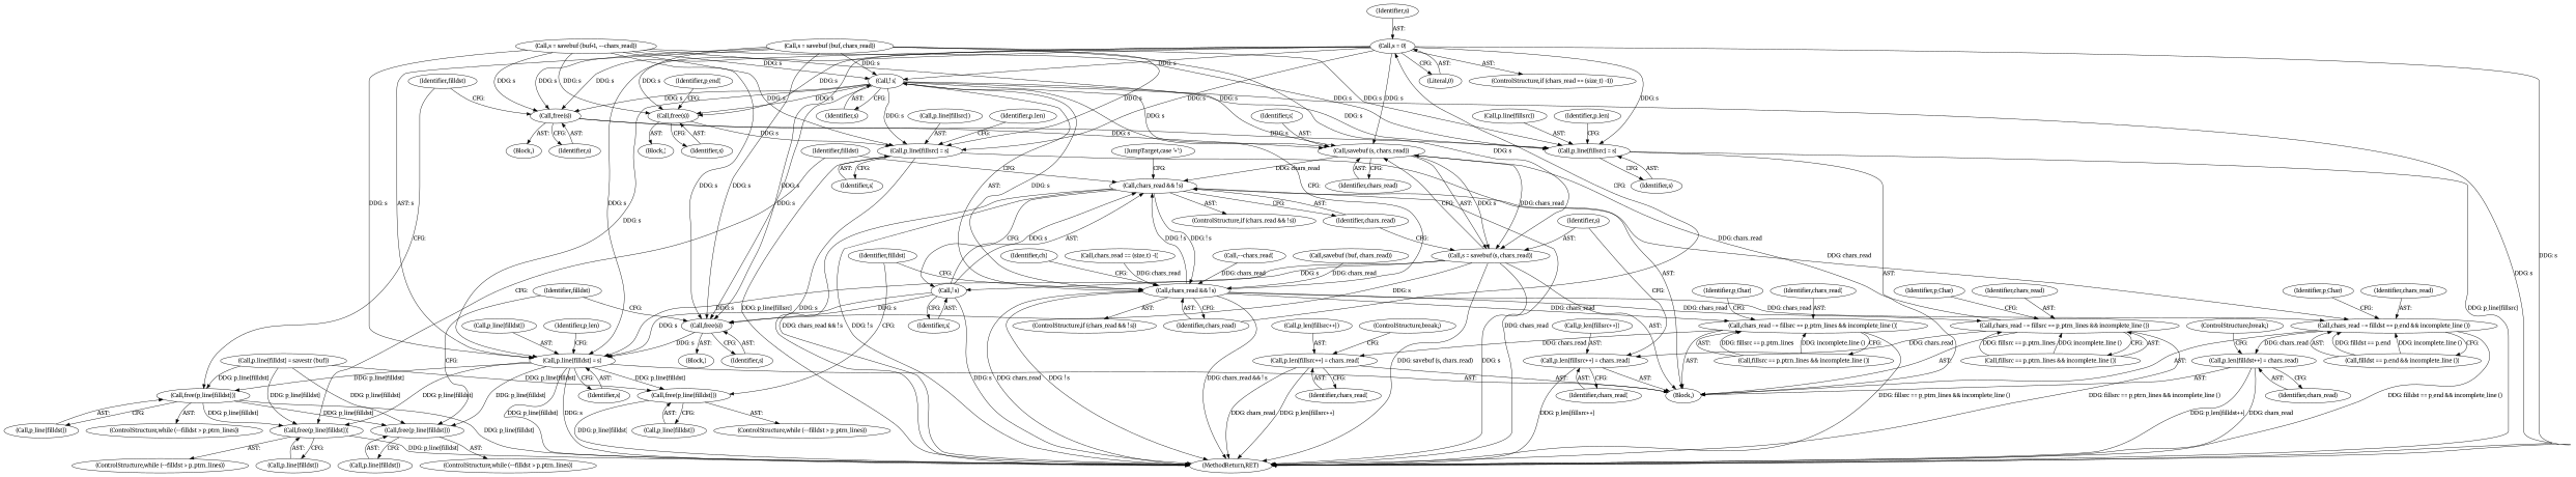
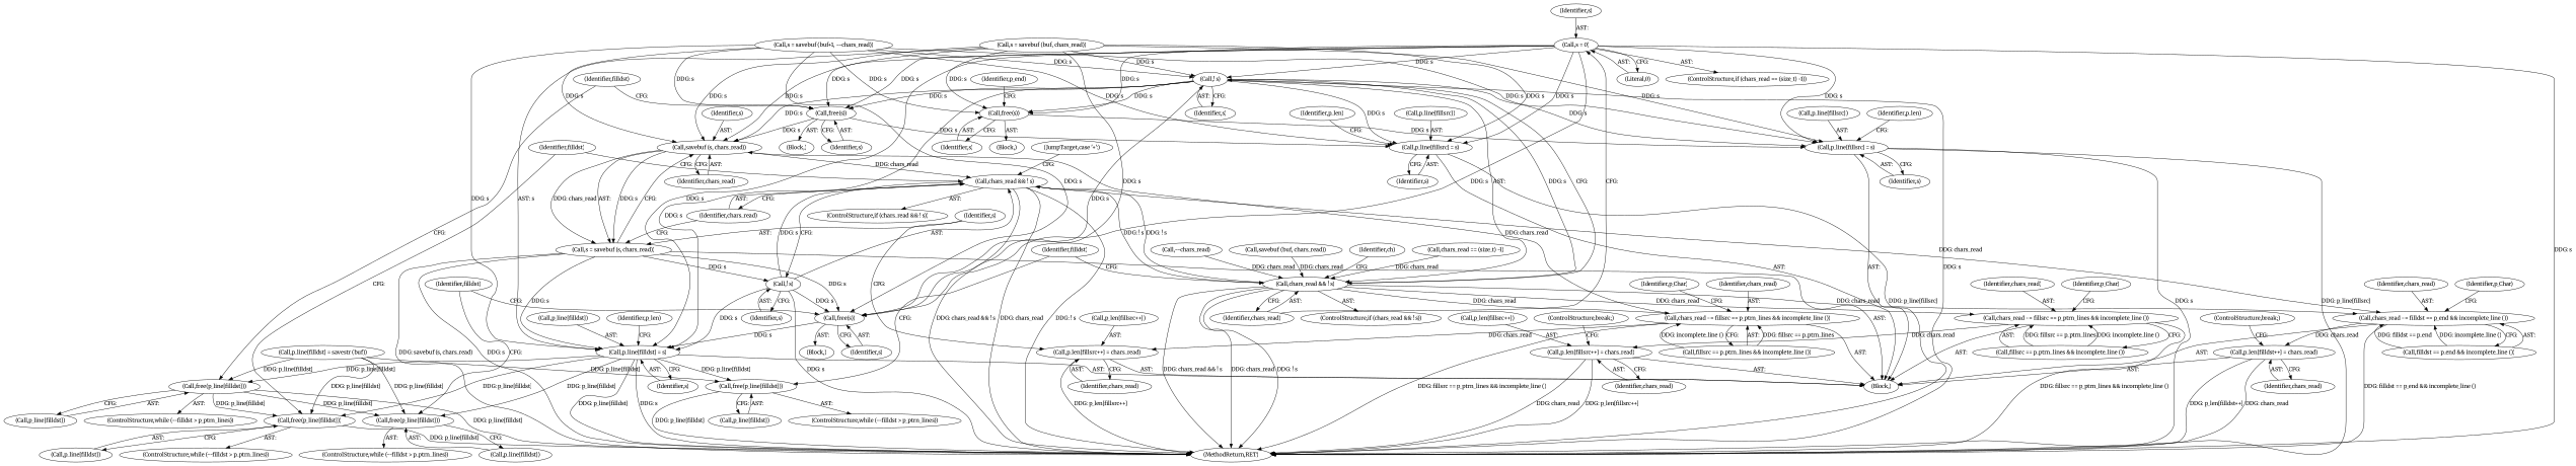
  digraph {
    fontname=Merriweather
    node [fontname=Merriweather]
    edge [fontname=Merriweather]
    n1 [label="(Call,s = 0)"]
    n2 [label="(Call,! s)"]
    n3 [label="(Call,savebuf (s, chars_read))"]
    n4 [label="(Call,free(s))"]
    n5 [label="(Call,p_line[filldst] = s)"]
    n6 [label="(Call,free(s))"]
    n7 [label="(Call,p_line[fillsrc] = s)"]
    n8 [label="(Call,free(s))"]
    n9 [label="(Call,p_line[fillsrc] = s)"]
    n10 [label="(MethodReturn,RET)"]
    n11 [label="(Literal,0)"]
    n12 [label="(ControlStructure,if (chars_read == (size_t) -1))"]
    n13 [label="(Call,chars_read && ! s)"]
    n14 [label="(Identifier,s)"]
    n15 [label="(Call,chars_read && ! s)"]
    n16 [label="(Call,s = savebuf (s, chars_read))"]
    n17 [label="(Identifier,chars_read)"]
    n18 [label="(Block,)"]
    n19 [label="(Identifier,s)"]
    n20 [label="(Block,)"]
    n21 [label="(Call,free(p_line[filldst]))"]
    n22 [label="(Call,free(p_line[filldst]))"]
    n23 [label="(Call,free(p_line[filldst]))"]
    n24 [label="(Call,free(p_line[filldst]))"]
    n25 [label="(Identifier,s)"]
    n26 [label="(Identifier,s)"]
    n27 [label="(Block,)"]
    n28 [label="(Identifier,s)"]
    n29 [label="(Block,)"]
    n30 [label="(Identifier,s)"]
    n31 [label="(Identifier,s)"]
    n32 [label="(Call,chars_read -= fillsrc == p_ptrn_lines && incomplete_line ())"]
    n33 [label="(Call,chars_read -= fillsrc == p_ptrn_lines && incomplete_line ())"]
    n34 [label="(Call,chars_read -= filldst == p_end && incomplete_line ())"]
    n35 [label="(ControlStructure,if (chars_read && ! s))"]
    n36 [label="(Identifier,chars_read)"]
    n37 [label="(Call,p_len[fillsrc++] = chars_read)"]
    n38 [label="(Call,fillsrc == p_ptrn_lines && incomplete_line ())"]
    n39 [label="(Call,p_len[fillsrc++] = chars_read)"]
    n40 [label="(Call,fillsrc == p_ptrn_lines && incomplete_line ())"]
    n41 [label="(Call,! s)"]
    n42 [label="(Identifier,chars_read)"]
    n43 [label="(ControlStructure,if (chars_read && ! s))"]
    n44 [label="(Call,p_len[filldst++] = chars_read)"]
    n45 [label="(Call,filldst == p_end && incomplete_line ())"]
    n46 [label="(Identifier,chars_read)"]
    n47 [label="(Identifier,chars_read)"]
    n48 [label="(Identifier,s)"]
    n49 [label="(Identifier,chars_read)"]
    n50 [label="(Call,p_line[filldst])"]
    n51 [label="(ControlStructure,while (--filldst > p_ptrn_lines))"]
    n52 [label="(ControlStructure,while (--filldst > p_ptrn_lines))"]
    n53 [label="(Call,p_line[filldst])"]
    n54 [label="(Call,p_line[filldst])"]
    n55 [label="(ControlStructure,while (--filldst > p_ptrn_lines))"]
    n56 [label="(ControlStructure,while (--filldst > p_ptrn_lines))"]
    n57 [label="(Call,p_line[filldst])"]
    n58 [label="(Call,--chars_read)"]
    n59 [label="(Identifier,p_end)"]
    n60 [label="(Call,s = savebuf (buf, chars_read))"]
    n61 [label="(Identifier,filldst)"]
    n62 [label="(ControlStructure,break;)"]
    n63 [label="(Call,p_len[fillsrc++])"]
    n64 [label="(Call,p_line[fillsrc])"]
    n65 [label="(Identifier,p_len)"]
    n66 [label="(Identifier,p_Char)"]
    n67 [label="(Identifier,s)"]
    n68 [label="(Call,savebuf (buf, chars_read))"]
    n69 [label="(Identifier,filldst)"]
    n70 [label="(Identifier,ch)"]
    n71 [label="(Call,p_line[fillsrc])"]
    n72 [label="(Identifier,s)"]
    n73 [label="(Identifier,p_len)"]
    n74 [label="(Identifier,filldst)"]
    n75 [label="(JumpTarget,case '+':)"]
    n76 [label="(Call,chars_read == (size_t) -1)"]
    n77 [label="(Call,s = savebuf (buf+1, --chars_read))"]
    n78 [label="(Identifier,p_Char)"]
    n79 [label="(Identifier,p_len)"]
    n80 [label="(Identifier,chars_read)"]
    n81 [label="(Call,p_len[fillsrc++])"]
    n82 [label="(Identifier,chars_read)"]
    n83 [label="(Call,p_line[filldst] = savestr (buf))"]
    n84 [label="(Identifier,filldst)"]
    n85 [label="(Identifier,p_Char)"]
    n86 [label="(ControlStructure,break;)"]
    n87 [label="(Identifier,s)"]
    n88 [label="(Call,p_line[filldst])"]
    n89 [label="(Identifier,chars_read)"]
    n1 -> n2 [label="DDG: s"]
    n1 -> n3 [label="DDG: s"]
    n1 -> n4 [label="DDG: s"]
    n1 -> n5 [label="DDG: s"]
    n1 -> n6 [label="DDG: s"]
    n1 -> n7 [label="DDG: s"]
    n1 -> n8 [label="DDG: s"]
    n1 -> n9 [label="DDG: s"]
    n1 -> n10 [label="DDG: s"]
    n1 -> n11 [label="CFG: "]
    n1 -> n12 [label="AST: "]
    n2 -> n3 [label="DDG: s"]
    n2 -> n4 [label="DDG: s"]
    n2 -> n5 [label="DDG: s"]
    n2 -> n6 [label="DDG: s"]
    n2 -> n7 [label="DDG: s"]
    n2 -> n8 [label="DDG: s"]
    n2 -> n9 [label="DDG: s"]
    n2 -> n10 [label="DDG: s"]
    n2 -> n13 [label="AST: "]
    n2 -> n13 [label="DDG: s"]
    n2 -> n14 [label="CFG: "]
    n3 -> n15 [label="DDG: chars_read"]
    n3 -> n16 [label="AST: "]
    n3 -> n16 [label="DDG: s"]
    n3 -> n16 [label="DDG: chars_read"]
    n3 -> n17 [label="CFG: "]
    n4 -> n5 [label="DDG: s"]
    n4 -> n18 [label="AST: "]
    n4 -> n19 [label="CFG: "]
    n5 -> n10 [label="DDG: p_line[filldst]"]
    n5 -> n10 [label="DDG: s"]
    n5 -> n20 [label="AST: "]
    n5 -> n21 [label="DDG: p_line[filldst]"]
    n5 -> n22 [label="DDG: p_line[filldst]"]
    n5 -> n23 [label="DDG: p_line[filldst]"]
    n5 -> n24 [label="DDG: p_line[filldst]"]
    n5 -> n25 [label="CFG: "]
    n6 -> n7 [label="DDG: s"]
    n6 -> n26 [label="CFG: "]
    n6 -> n27 [label="AST: "]
    n7 -> n10 [label="DDG: s"]
    n7 -> n10 [label="DDG: p_line[fillsrc]"]
    n7 -> n20 [label="AST: "]
    n7 -> n28 [label="CFG: "]
    n8 -> n3 [label="DDG: s"]
    n8 -> n9 [label="DDG: s"]
    n8 -> n29 [label="AST: "]
    n8 -> n30 [label="CFG: "]
    n9 -> n10 [label="DDG: p_line[fillsrc]"]
    n9 -> n20 [label="AST: "]
    n9 -> n31 [label="CFG: "]
    n11 -> n1 [label="AST: "]
    n13 -> n2 [label="CFG: "]
    n13 -> n10 [label="DDG: ! s"]
    n13 -> n10 [label="DDG: chars_read && ! s"]
    n13 -> n10 [label="DDG: chars_read"]
    n13 -> n15 [label="DDG: ! s"]
    n13 -> n32 [label="DDG: chars_read"]
    n13 -> n33 [label="DDG: chars_read"]
    n13 -> n34 [label="DDG: chars_read"]
    n13 -> n35 [label="AST: "]
    n13 -> n36 [label="CFG: "]
    n14 -> n2 [label="AST: "]
    n15 -> n10 [label="DDG: chars_read"]
    n15 -> n10 [label="DDG: chars_read && ! s"]
    n15 -> n10 [label="DDG: ! s"]
    n15 -> n13 [label="DDG: ! s"]
    n15 -> n34 [label="DDG: chars_read"]
    n15 -> n41 [label="CFG: "]
    n15 -> n42 [label="CFG: "]
    n15 -> n43 [label="AST: "]
    n16 -> n3 [label="CFG: "]
    n16 -> n4 [label="DDG: s"]
    n16 -> n5 [label="DDG: s"]
    n16 -> n10 [label="DDG: s"]
    n16 -> n10 [label="DDG: savebuf (s, chars_read)"]
    n16 -> n20 [label="AST: "]
    n16 -> n41 [label="DDG: s"]
    n17 -> n3 [label="AST: "]
    n19 -> n4 [label="AST: "]
    n21 -> n10 [label="DDG: p_line[filldst]"]
    n21 -> n50 [label="CFG: "]
    n21 -> n51 [label="AST: "]
    n22 -> n10 [label="DDG: p_line[filldst]"]
    n22 -> n23 [label="DDG: p_line[filldst]"]
    n22 -> n24 [label="DDG: p_line[filldst]"]
    n22 -> n52 [label="AST: "]
    n22 -> n53 [label="CFG: "]
    n23 -> n10 [label="DDG: p_line[filldst]"]
    n23 -> n54 [label="CFG: "]
    n23 -> n55 [label="AST: "]
    n24 -> n56 [label="AST: "]
    n24 -> n57 [label="CFG: "]
    n25 -> n5 [label="AST: "]
    n26 -> n6 [label="AST: "]
    n28 -> n7 [label="AST: "]
    n30 -> n8 [label="AST: "]
    n31 -> n9 [label="AST: "]
    n32 -> n10 [label="DDG: fillsrc == p_ptrn_lines && incomplete_line ()"]
    n32 -> n20 [label="AST: "]
    n32 -> n37 [label="DDG: chars_read"]
    n32 -> n38 [label="CFG: "]
    n33 -> n3 [label="DDG: chars_read"]
    n33 -> n10 [label="DDG: fillsrc == p_ptrn_lines && incomplete_line ()"]
    n33 -> n20 [label="AST: "]
    n33 -> n39 [label="DDG: chars_read"]
    n33 -> n40 [label="CFG: "]
    n34 -> n10 [label="DDG: filldst == p_end && incomplete_line ()"]
    n34 -> n20 [label="AST: "]
    n34 -> n44 [label="DDG: chars_read"]
    n34 -> n45 [label="CFG: "]
    n36 -> n1 [label="CFG: "]
    n36 -> n13 [label="AST: "]
    n37 -> n10 [label="DDG: chars_read"]
    n37 -> n10 [label="DDG: p_len[fillsrc++]"]
    n37 -> n20 [label="AST: "]
    n37 -> n46 [label="CFG: "]
    n38 -> n32 [label="AST: "]
    n38 -> n32 [label="DDG: fillsrc == p_ptrn_lines"]
    n38 -> n32 [label="DDG: incomplete_line ()"]
    n39 -> n10 [label="DDG: p_len[fillsrc++]"]
    n39 -> n20 [label="AST: "]
    n39 -> n47 [label="CFG: "]
    n40 -> n33 [label="AST: "]
    n40 -> n33 [label="DDG: fillsrc == p_ptrn_lines"]
    n40 -> n33 [label="DDG: incomplete_line ()"]
    n41 -> n4 [label="DDG: s"]
    n41 -> n5 [label="DDG: s"]
    n41 -> n10 [label="DDG: s"]
    n41 -> n15 [label="AST: "]
    n41 -> n15 [label="DDG: s"]
    n41 -> n48 [label="CFG: "]
    n42 -> n15 [label="AST: "]
    n42 -> n16 [label="CFG: "]
    n44 -> n10 [label="DDG: p_len[filldst++]"]
    n44 -> n10 [label="DDG: chars_read"]
    n44 -> n20 [label="AST: "]
    n44 -> n49 [label="CFG: "]
    n45 -> n34 [label="AST: "]
    n45 -> n34 [label="DDG: filldst == p_end"]
    n45 -> n34 [label="DDG: incomplete_line ()"]
    n46 -> n37 [label="AST: "]
    n47 -> n39 [label="AST: "]
    n48 -> n41 [label="AST: "]
    n49 -> n44 [label="AST: "]
    n50 -> n21 [label="AST: "]
    n53 -> n22 [label="AST: "]
    n54 -> n23 [label="AST: "]
    n57 -> n24 [label="AST: "]
    n58 -> n13 [label="DDG: chars_read"]
    n59 -> n6 [label="CFG: "]
    n60 -> n2 [label="DDG: s"]
-   n60 -> n16 [label="DDG: s"]
+   n60 -> n3 [label="DDG: s"]
    n60 -> n4 [label="DDG: s"]
    n60 -> n5 [label="AST: s"]
    n60 -> n6 [label="DDG: s"]
    n60 -> n7 [label="DDG: s"]
    n60 -> n8 [label="DDG: s"]
    n60 -> n9 [label="DDG: s"]
    n61 -> n13 [label="CFG: "]
    n61 -> n21 [label="CFG: "]
    n62 -> n37 [label="CFG: "]
    n63 -> n39 [label="AST: "]
    n64 -> n7 [label="AST: "]
    n65 -> n5 [label="CFG: "]
    n66 -> n33 [label="CFG: "]
    n67 -> n1 [label="AST: "]
    n68 -> n13 [label="DDG: chars_read"]
    n69 -> n4 [label="CFG: "]
    n69 -> n24 [label="CFG: "]
    n70 -> n13 [label="CFG: "]
    n71 -> n9 [label="AST: "]
    n72 -> n3 [label="AST: "]
    n73 -> n7 [label="CFG: "]
    n74 -> n15 [label="CFG: "]
    n74 -> n23 [label="CFG: "]
    n75 -> n15 [label="CFG: "]
    n76 -> n13 [label="DDG: chars_read"]
    n77 -> n2 [label="DDG: s"]
    n77 -> n3 [label="DDG: s"]
    n77 -> n4 [label="DDG: s"]
    n77 -> n5 [label="DDG: s"]
    n77 -> n6 [label="DDG: s"]
    n77 -> n7 [label="DDG: s"]
    n77 -> n8 [label="DDG: s"]
    n77 -> n9 [label="DDG: s"]
    n78 -> n32 [label="CFG: "]
    n79 -> n9 [label="CFG: "]
    n80 -> n32 [label="AST: "]
    n81 -> n37 [label="AST: "]
    n82 -> n34 [label="AST: "]
    n83 -> n21 [label="DDG: p_line[filldst]"]
    n83 -> n22 [label="DDG: p_line[filldst]"]
    n83 -> n23 [label="DDG: p_line[filldst]"]
    n83 -> n24 [label="DDG: p_line[filldst]"]
    n84 -> n8 [label="CFG: "]
    n84 -> n22 [label="CFG: "]
    n85 -> n34 [label="CFG: "]
    n86 -> n44 [label="CFG: "]
    n87 -> n16 [label="AST: "]
    n87 -> n39 [label="CFG: "]
    n88 -> n5 [label="AST: "]
    n89 -> n33 [label="AST: "]
  }
